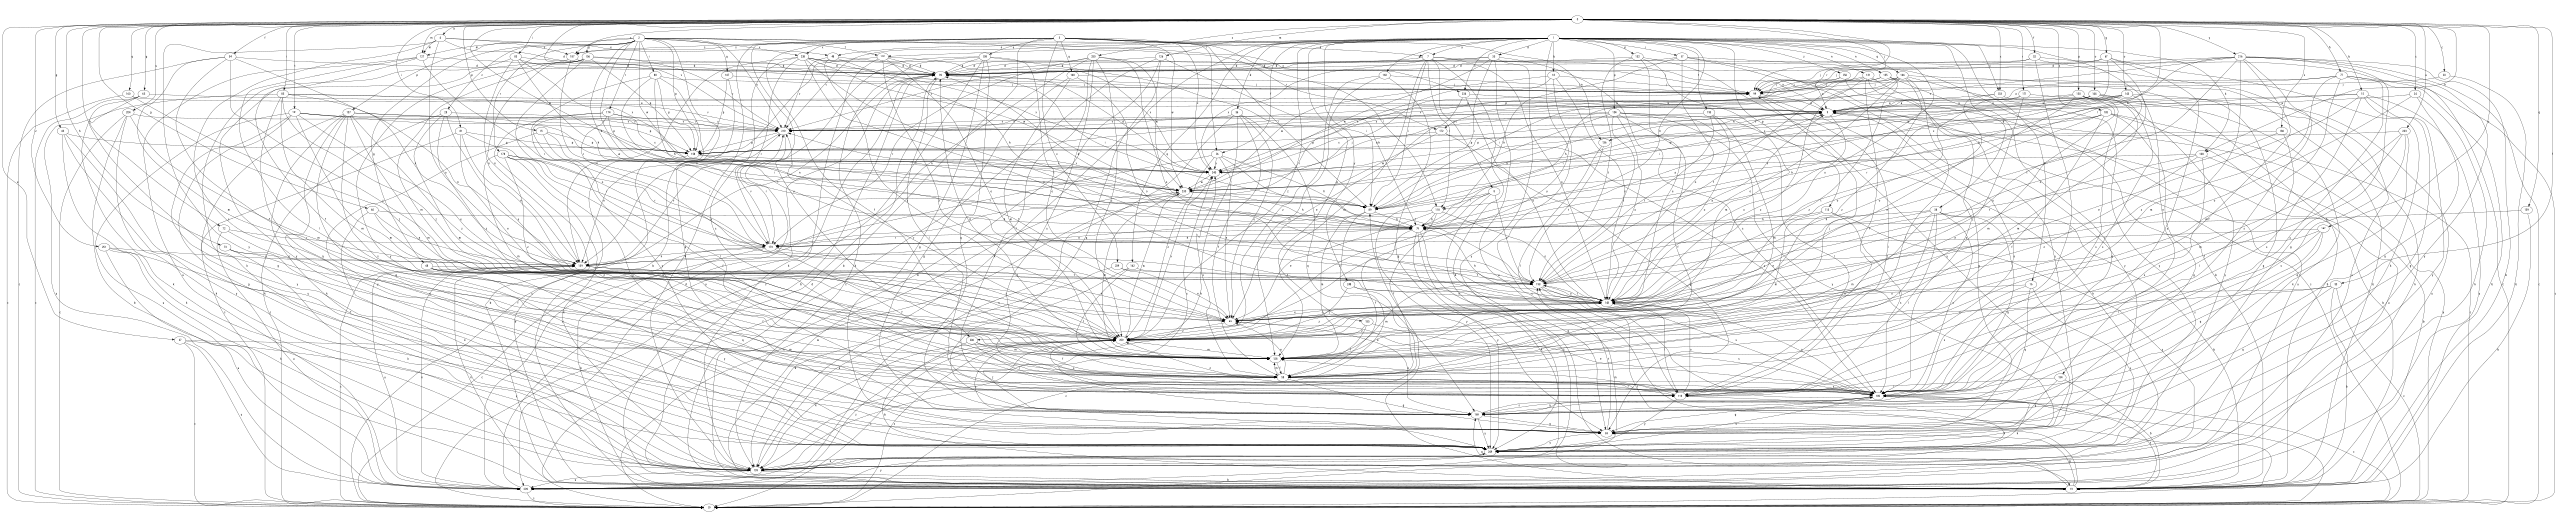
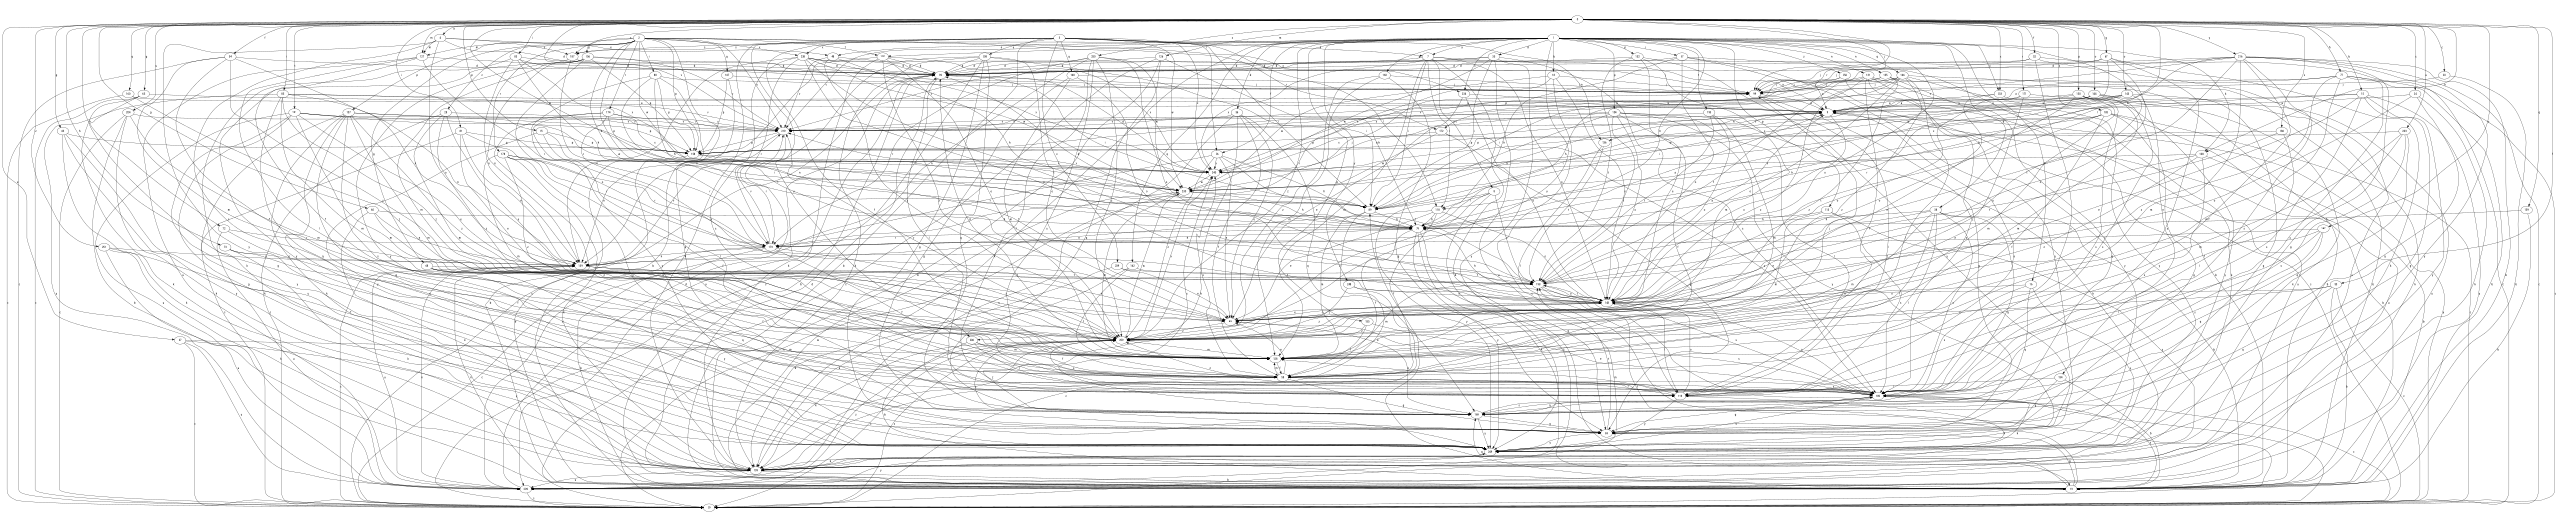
  strict digraph {
    fontname="Roboto Condensed"
    node [fontname="Roboto Condensed"]
    edge [fontname="Roboto Condensed"]
    0
    4
    15
    20
    24
    47
    50
    52
    54
    60
    63
    65
    67
    72
    73
    77
    81
    83
    85
    99
    108
    118
    126
    127
    143
    144
    147
    150
    151
    159
    160
    171
    172
    185
    186
    187
    191
    203
    204
    219
    230
    233
    n43 [label=216]
    250
    251
    48
    148
    39
    189
    249
    240
    9
    49
    69
    209
    19
    109
    169
    128
    29
    259
    158
    58
    139
    79
    179
    119
    89
    198
    1
    7
    16
    18
    35
    36
    38
    56
    87
    131
    134
    135
    152
    n83 [label=113]
    154
    155
    162
    163
    166
    193
    197
    206
    234
    248
    256
    8
    2
    28
    68
    88
    156
    157
    167
    174
    178
    238
    3
    136
    168
    208
    239
    0 -> 4 [label=a]
    0 -> 15 [label=b]
    0 -> 20 [label=c]
    0 -> 24 [label=c]
    0 -> 47 [label=e]
    0 -> 50 [label=f]
    0 -> 52 [label=f]
    0 -> 54 [label=f]
    0 -> 60 [label=g]
    0 -> 63 [label=g]
    0 -> 65 [label=g]
    0 -> 67 [label=g]
    0 -> 72 [label=h]
    0 -> 73 [label=h]
    0 -> 77 [label=h]
    0 -> 81 [label=i]
    0 -> 83 [label=i]
    0 -> 85 [label=i]
    0 -> 99 [label=j]
    0 -> 108 [label=k]
    0 -> 118 [label=l]
    0 -> 126 [label=m]
    0 -> 127 [label=m]
    0 -> 143 [label=o]
    0 -> 144 [label=o]
    0 -> 147 [label=o]
    0 -> 150 [label=p]
    0 -> 151 [label=p]
    0 -> 159 [label=q]
    0 -> 160 [label=q]
    0 -> 171 [label=r]
    0 -> 172 [label=r]
    0 -> 185 [label=s]
    0 -> 186 [label=s]
    0 -> 187 [label=s]
    0 -> 191 [label=t]
    0 -> 203 [label=u]
    0 -> 204 [label=u]
    0 -> 219 [label=v]
    0 -> 230 [label=w]
    0 -> 233 [label=x]
    0 -> n43 [label=y]
    0 -> 250 [label=z]
    0 -> 251 [label=z]
    4 -> 127 [label=m]
    4 -> 187 [label=s]
    4 -> 48 [label=e]
    4 -> 148 [label=o]
    4 -> 39 [label=d]
    4 -> 189 [label=s]
    4 -> 249 [label=y]
    15 -> 189 [label=s]
    15 -> 249 [label=y]
    15 -> 240 [label=x]
    15 -> 9 [label=a]
    15 -> 49 [label=e]
    15 -> 69 [label=g]
    15 -> 209 [label=u]
    20 -> 99 [label=j]
    20 -> 19 [label=b]
    24 -> 148 [label=o]
    24 -> 9 [label=a]
    24 -> 109 [label=k]
    24 -> 169 [label=q]
    47 -> 249 [label=y]
    47 -> 209 [label=u]
    47 -> 128 [label=m]
    47 -> 29 [label=c]
    50 -> 148 [label=o]
    50 -> 19 [label=b]
    50 -> 169 [label=q]
    50 -> 29 [label=c]
    50 -> 259 [label=z]
    52 -> 39 [label=d]
    52 -> 189 [label=s]
    52 -> 209 [label=u]
    52 -> 29 [label=c]
    52 -> 158 [label=p]
    54 -> 39 [label=d]
    54 -> 128 [label=m]
    54 -> 29 [label=c]
    54 -> 259 [label=z]
    54 -> 58 [label=f]
    54 -> 139 [label=n]
    60 -> 109 [label=k]
    60 -> 259 [label=z]
    60 -> 139 [label=n]
    60 -> 79 [label=h]
    63 -> 249 [label=y]
    63 -> 69 [label=g]
    63 -> 109 [label=k]
    63 -> 158 [label=p]
    65 -> 9 [label=a]
    65 -> 69 [label=g]
    65 -> 109 [label=k]
    65 -> 29 [label=c]
    67 -> 99 [label=j]
    67 -> 230 [label=w]
    67 -> 148 [label=o]
    67 -> 39 [label=d]
    67 -> 189 [label=s]
    67 -> 109 [label=k]
    72 -> 209 [label=u]
    72 -> 58 [label=f]
    72 -> 179 [label=r]
    73 -> 189 [label=s]
    73 -> 109 [label=k]
    73 -> 139 [label=n]
    77 -> 99 [label=j]
    77 -> 189 [label=s]
    77 -> 9 [label=a]
    77 -> 19 [label=b]
    77 -> 128 [label=m]
    77 -> 29 [label=c]
    77 -> 259 [label=z]
    81 -> 249 [label=y]
    81 -> 49 [label=e]
    81 -> 158 [label=p]
    81 -> 139 [label=n]
    81 -> 179 [label=r]
    83 -> 99 [label=j]
    83 -> 39 [label=d]
    83 -> 240 [label=x]
    83 -> 109 [label=k]
    83 -> 139 [label=n]
    83 -> 79 [label=h]
    85 -> 219 [label=v]
    85 -> 9 [label=a]
    85 -> 209 [label=u]
    85 -> 169 [label=q]
    85 -> 128 [label=m]
    85 -> 259 [label=z]
    85 -> 139 [label=n]
    99 -> 9 [label=a]
    99 -> 69 [label=g]
    99 -> 119 [label=l]
    108 -> 189 [label=s]
    108 -> 240 [label=x]
    108 -> 49 [label=e]
    108 -> 19 [label=b]
    108 -> 259 [label=z]
    118 -> 148 [label=o]
    118 -> 49 [label=e]
    118 -> 58 [label=f]
    118 -> 139 [label=n]
    118 -> 79 [label=h]
    126 -> 39 [label=d]
    126 -> 19 [label=b]
    126 -> 169 [label=q]
    126 -> 29 [label=c]
    126 -> 79 [label=h]
    127 -> 39 [label=d]
    127 -> 209 [label=u]
    127 -> 58 [label=f]
    127 -> 179 [label=r]
    127 -> 119 [label=l]
    143 -> 148 [label=o]
    143 -> 240 [label=x]
    143 -> 9 [label=a]
    143 -> 109 [label=k]
    143 -> 179 [label=r]
    143 -> 89 [label=i]
    144 -> 219 [label=v]
    144 -> 189 [label=s]
    144 -> 9 [label=a]
    144 -> 69 [label=g]
    144 -> 128 [label=m]
    144 -> 89 [label=i]
    147 -> 189 [label=s]
    147 -> 169 [label=q]
    147 -> 179 [label=r]
    147 -> 119 [label=l]
    147 -> 198 [label=t]
    150 -> 230 [label=w]
    150 -> 148 [label=o]
    150 -> 189 [label=s]
    150 -> 9 [label=a]
    150 -> 209 [label=u]
    150 -> 128 [label=m]
    151 -> 249 [label=y]
    151 -> 158 [label=p]
    151 -> 179 [label=r]
    151 -> 89 [label=i]
    159 -> 19 [label=b]
    159 -> 79 [label=h]
    160 -> 9 [label=a]
    160 -> 29 [label=c]
    160 -> 259 [label=z]
    171 -> 148 [label=o]
    171 -> 9 [label=a]
    171 -> 109 [label=k]
    171 -> 259 [label=z]
    172 -> 230 [label=w]
    172 -> 189 [label=s]
    172 -> 69 [label=g]
    172 -> 158 [label=p]
    185 -> 219 [label=v]
    185 -> 69 [label=g]
    185 -> 209 [label=u]
    185 -> 29 [label=c]
    185 -> 58 [label=f]
    185 -> 79 [label=h]
    185 -> 198 [label=t]
    186 -> 158 [label=p]
    186 -> 119 [label=l]
    186 -> 198 [label=t]
    187 -> 39 [label=d]
    187 -> 249 [label=y]
    187 -> 179 [label=r]
    191 -> 219 [label=v]
    191 -> 230 [label=w]
    191 -> 249 [label=y]
    191 -> 49 [label=e]
    191 -> 209 [label=u]
    191 -> 109 [label=k]
    191 -> 128 [label=m]
    191 -> 158 [label=p]
    203 -> 189 [label=s]
    203 -> 169 [label=q]
    203 -> 128 [label=m]
    203 -> 158 [label=p]
    203 -> 58 [label=f]
    204 -> 219 [label=v]
    204 -> 19 [label=b]
    204 -> 109 [label=k]
    204 -> 128 [label=m]
    204 -> 29 [label=c]
    219 -> 158 [label=p]
    219 -> 139 [label=n]
    219 -> 179 [label=r]
    230 -> 99 [label=j]
    230 -> 219 [label=v]
    230 -> 128 [label=m]
    230 -> 29 [label=c]
    230 -> 79 [label=h]
    230 -> 89 [label=i]
    233 -> 249 [label=y]
    233 -> 9 [label=a]
    233 -> 49 [label=e]
    n43 -> 99 [label=j]
    n43 -> 219 [label=v]
    n43 -> 39 [label=d]
    n43 -> 189 [label=s]
    n43 -> 249 [label=y]
    n43 -> 69 [label=g]
    n43 -> 19 [label=b]
    n43 -> 128 [label=m]
    n43 -> 29 [label=c]
    n43 -> 58 [label=f]
    n43 -> 79 [label=h]
    n43 -> 198 [label=t]
    250 -> 230 [label=w]
    250 -> 148 [label=o]
    250 -> 39 [label=d]
    250 -> 189 [label=s]
    250 -> 259 [label=z]
    250 -> 139 [label=n]
    250 -> 179 [label=r]
    250 -> 119 [label=l]
    251 -> 209 [label=u]
    251 -> 109 [label=k]
    251 -> 58 [label=f]
    251 -> 139 [label=n]
    48 -> 219 [label=v]
    48 -> 39 [label=d]
    48 -> 259 [label=z]
    48 -> 79 [label=h]
    148 -> 49 [label=e]
    148 -> 259 [label=z]
    148 -> 79 [label=h]
    148 -> 119 [label=l]
    148 -> 198 [label=t]
    39 -> 99 [label=j]
    39 -> 209 [label=u]
    39 -> 19 [label=b]
    39 -> 139 [label=n]
    39 -> 119 [label=l]
    39 -> 89 [label=i]
    189 -> 148 [label=o]
    189 -> 49 [label=e]
    189 -> 69 [label=g]
    189 -> 109 [label=k]
    189 -> 169 [label=q]
    189 -> 29 [label=c]
    189 -> 259 [label=z]
    249 -> 189 [label=s]
    249 -> 109 [label=k]
    240 -> 230 [label=w]
    240 -> 39 [label=d]
    240 -> 9 [label=a]
    9 -> 219 [label=v]
    9 -> 148 [label=o]
    9 -> 19 [label=b]
    9 -> 89 [label=i]
    9 -> 136 [label=n]
    49 -> 148 [label=o]
    49 -> 169 [label=q]
    49 -> 259 [label=z]
    69 -> 249 [label=y]
    69 -> 259 [label=z]
    69 -> 198 [label=t]
    209 -> 39 [label=d]
    209 -> 249 [label=y]
    209 -> 29 [label=c]
    209 -> 259 [label=z]
    209 -> 139 [label=n]
    19 -> 230 [label=w]
    19 -> 39 [label=d]
    19 -> 189 [label=s]
    19 -> 69 [label=g]
    19 -> 169 [label=q]
    19 -> 139 [label=n]
    19 -> 89 [label=i]
    19 -> 198 [label=t]
    109 -> 209 [label=u]
    109 -> 19 [label=b]
    169 -> 189 [label=s]
    169 -> 249 [label=y]
    169 -> 240 [label=x]
    169 -> 69 [label=g]
    169 -> 259 [label=z]
    128 -> 99 [label=j]
    128 -> 39 [label=d]
    128 -> 58 [label=f]
    29 -> 9 [label=a]
    29 -> 259 [label=z]
    259 -> 219 [label=v]
    259 -> 230 [label=w]
    259 -> 189 [label=s]
    259 -> 240 [label=x]
    259 -> 109 [label=k]
    259 -> 128 [label=m]
    259 -> 29 [label=c]
    158 -> 240 [label=x]
    158 -> 19 [label=b]
    158 -> 198 [label=t]
    58 -> 189 [label=s]
    58 -> 240 [label=x]
    58 -> 49 [label=e]
    58 -> 69 [label=g]
    58 -> 128 [label=m]
    58 -> 119 [label=l]
    139 -> 219 [label=v]
    139 -> 49 [label=e]
    139 -> 209 [label=u]
    139 -> 29 [label=c]
    139 -> 198 [label=t]
    79 -> 39 [label=d]
    79 -> 249 [label=y]
    79 -> 9 [label=a]
    79 -> 69 [label=g]
    79 -> 109 [label=k]
    79 -> 58 [label=f]
    79 -> 179 [label=r]
    179 -> 219 [label=v]
    179 -> 19 [label=b]
    179 -> 29 [label=c]
    179 -> 259 [label=z]
    179 -> 58 [label=f]
    179 -> 139 [label=n]
    179 -> 79 [label=h]
    119 -> 148 [label=o]
    119 -> 249 [label=y]
    119 -> 9 [label=a]
    119 -> 109 [label=k]
    119 -> 128 [label=m]
    89 -> 9 [label=a]
    89 -> 109 [label=k]
    89 -> 128 [label=m]
    89 -> 79 [label=h]
    198 -> 148 [label=o]
    198 -> 189 [label=s]
    198 -> 9 [label=a]
    198 -> 128 [label=m]
    198 -> 29 [label=c]
    1 -> 108 [label=k]
    1 -> 187 [label=s]
    1 -> 219 [label=v]
    1 -> 233 [label=x]
    1 -> 48 [label=e]
    1 -> 148 [label=o]
    1 -> 109 [label=k]
    1 -> 259 [label=z]
    1 -> 79 [label=h]
    1 -> 7 [label=a]
    1 -> 16 [label=b]
    1 -> 18 [label=b]
    1 -> 35 [label=d]
    1 -> 36 [label=d]
    1 -> 38 [label=d]
    1 -> 56 [label=f]
    1 -> 87 [label=i]
    1 -> 131 [label=n]
    1 -> 134 [label=n]
    1 -> 135 [label=n]
    1 -> 152 [label=p]
    1 -> n83 [label=p]
    1 -> 154 [label=p]
    1 -> 155 [label=p]
    1 -> 162 [label=q]
    1 -> 163 [label=q]
    1 -> 166 [label=q]
    1 -> 193 [label=t]
    1 -> 197 [label=t]
    1 -> 206 [label=u]
    1 -> 234 [label=x]
    1 -> 248 [label=y]
    1 -> 256 [label=z]
    7 -> 118 [label=l]
    7 -> 148 [label=o]
    7 -> 39 [label=d]
    7 -> 240 [label=x]
    7 -> 9 [label=a]
    7 -> 19 [label=b]
    7 -> 128 [label=m]
    7 -> 89 [label=i]
    7 -> 8 [label=a]
    16 -> 148 [label=o]
    16 -> 189 [label=s]
    16 -> 249 [label=y]
    16 -> 169 [label=q]
    18 -> 99 [label=j]
    18 -> 230 [label=w]
    18 -> 148 [label=o]
    18 -> 29 [label=c]
    18 -> 179 [label=r]
    35 -> 219 [label=v]
    35 -> 230 [label=w]
    35 -> 39 [label=d]
    35 -> 189 [label=s]
    35 -> 249 [label=y]
    35 -> 209 [label=u]
    35 -> 89 [label=i]
    36 -> 219 [label=v]
    36 -> 49 [label=e]
    36 -> 209 [label=u]
    36 -> 109 [label=k]
    36 -> 169 [label=q]
    36 -> 58 [label=f]
    38 -> 189 [label=s]
    38 -> 49 [label=e]
    38 -> 19 [label=b]
    38 -> 169 [label=q]
    38 -> 128 [label=m]
    38 -> 58 [label=f]
    38 -> 79 [label=h]
    38 -> 119 [label=l]
    56 -> 240 [label=x]
    56 -> 49 [label=e]
    56 -> 259 [label=z]
    56 -> 79 [label=h]
    56 -> 179 [label=r]
    56 -> 198 [label=t]
    87 -> 148 [label=o]
    87 -> 39 [label=d]
    87 -> 249 [label=y]
    87 -> 19 [label=b]
    87 -> 29 [label=c]
    87 -> 79 [label=h]
    131 -> 99 [label=j]
    131 -> 189 [label=s]
    131 -> 209 [label=u]
+   131 -> 109 [label=k]
    131 -> 259 [label=z]
    131 -> 58 [label=f]
    131 -> 198 [label=t]
    134 -> 69 [label=g]
    134 -> 19 [label=b]
    134 -> 119 [label=l]
    135 -> 99 [label=j]
    135 -> 240 [label=x]
    135 -> 69 [label=g]
    135 -> 19 [label=b]
    135 -> 259 [label=z]
    152 -> 39 [label=d]
    152 -> 249 [label=y]
    152 -> 49 [label=e]
    152 -> 128 [label=m]
    152 -> 198 [label=t]
    n83 -> 189 [label=s]
    n83 -> 209 [label=u]
    n83 -> 128 [label=m]
    n83 -> 79 [label=h]
    154 -> 219 [label=v]
    154 -> 148 [label=o]
    154 -> 249 [label=y]
    154 -> 240 [label=x]
    154 -> 109 [label=k]
    154 -> 58 [label=f]
    154 -> 119 [label=l]
    154 -> 89 [label=i]
    154 -> 198 [label=t]
    155 -> 189 [label=s]
    155 -> 259 [label=z]
    155 -> 58 [label=f]
    162 -> 109 [label=k]
    162 -> 58 [label=f]
    162 -> 198 [label=t]
    163 -> 99 [label=j]
    163 -> 69 [label=g]
    163 -> 128 [label=m]
    163 -> 259 [label=z]
    166 -> 99 [label=j]
    166 -> 148 [label=o]
    166 -> 249 [label=y]
    166 -> 240 [label=x]
    166 -> 19 [label=b]
    166 -> 259 [label=z]
    166 -> 79 [label=h]
    166 -> 119 [label=l]
    166 -> 89 [label=i]
    193 -> 219 [label=v]
    193 -> 148 [label=o]
    193 -> 128 [label=m]
    193 -> 198 [label=t]
    197 -> 39 [label=d]
    197 -> 240 [label=x]
    197 -> 49 [label=e]
    197 -> 109 [label=k]
    197 -> 259 [label=z]
    197 -> 139 [label=n]
    206 -> 19 [label=b]
    206 -> 128 [label=m]
    206 -> 58 [label=f]
    206 -> 119 [label=l]
    234 -> 148 [label=o]
    234 -> 9 [label=a]
    234 -> 49 [label=e]
    248 -> 148 [label=o]
    248 -> 29 [label=c]
    248 -> 259 [label=z]
    256 -> 99 [label=j]
    256 -> 249 [label=y]
    256 -> 9 [label=a]
    8 -> 118 [label=l]
    8 -> 249 [label=y]
    8 -> 29 [label=c]
    8 -> 259 [label=z]
    8 -> 198 [label=t]
    2 -> 127 [label=m]
    2 -> 172 [label=r]
    2 -> 219 [label=v]
    2 -> 230 [label=w]
    2 -> 19 [label=b]
    2 -> 158 [label=p]
    2 -> 79 [label=h]
    2 -> 89 [label=i]
    2 -> 197 [label=t]
    2 -> 234 [label=x]
    2 -> 28 [label=c]
    2 -> 68 [label=g]
    2 -> 88 [label=i]
    2 -> 156 [label=p]
    2 -> 157 [label=p]
    2 -> 167 [label=q]
    2 -> 174 [label=r]
    2 -> 178 [label=r]
    2 -> 238 [label=x]
    28 -> 219 [label=v]
    28 -> 49 [label=e]
    28 -> 128 [label=m]
    28 -> 29 [label=c]
    28 -> 259 [label=z]
    68 -> 249 [label=y]
    68 -> 169 [label=q]
    68 -> 58 [label=f]
    68 -> 198 [label=t]
    88 -> 99 [label=j]
    88 -> 249 [label=y]
    88 -> 29 [label=c]
    88 -> 158 [label=p]
    88 -> 79 [label=h]
    88 -> 198 [label=t]
    156 -> 219 [label=v]
    156 -> 148 [label=o]
    156 -> 39 [label=d]
    156 -> 249 [label=y]
    156 -> 128 [label=m]
    156 -> 158 [label=p]
    156 -> 139 [label=n]
    157 -> 219 [label=v]
    157 -> 189 [label=s]
    157 -> 249 [label=y]
    157 -> 69 [label=g]
    157 -> 109 [label=k]
    157 -> 128 [label=m]
    157 -> 29 [label=c]
    157 -> 259 [label=z]
    157 -> 158 [label=p]
    167 -> 99 [label=j]
    167 -> 169 [label=q]
    167 -> 158 [label=p]
    174 -> 219 [label=v]
    174 -> 240 [label=x]
    174 -> 49 [label=e]
    174 -> 19 [label=b]
    174 -> 119 [label=l]
    174 -> 89 [label=i]
    178 -> 189 [label=s]
    178 -> 240 [label=x]
    178 -> 109 [label=k]
    178 -> 128 [label=m]
    178 -> 259 [label=z]
    178 -> 58 [label=f]
    178 -> 179 [label=r]
    238 -> 99 [label=j]
    238 -> 230 [label=w]
    238 -> 148 [label=o]
    238 -> 39 [label=d]
    238 -> 189 [label=s]
    238 -> 240 [label=x]
    238 -> 139 [label=n]
    238 -> 179 [label=r]
    238 -> 198 [label=t]
    3 -> 118 [label=l]
    3 -> 187 [label=s]
    3 -> 230 [label=w]
    3 -> 240 [label=x]
    3 -> 19 [label=b]
    3 -> 109 [label=k]
    3 -> 58 [label=f]
    3 -> 89 [label=i]
    3 -> 7 [label=a]
    3 -> 56 [label=f]
    3 -> 206 [label=u]
    3 -> 238 [label=x]
    3 -> 136 [label=n]
    3 -> 168 [label=q]
    3 -> 208 [label=u]
    3 -> 239 [label=x]
    136 -> 119 [label=l]
    136 -> 198 [label=t]
    168 -> 99 [label=j]
    168 -> 148 [label=o]
    168 -> 69 [label=g]
    168 -> 128 [label=m]
    208 -> 39 [label=d]
    208 -> 49 [label=e]
    208 -> 69 [label=g]
    208 -> 209 [label=u]
    208 -> 109 [label=k]
    208 -> 169 [label=q]
    208 -> 29 [label=c]
    208 -> 89 [label=i]
    239 -> 49 [label=e]
    239 -> 109 [label=k]
    239 -> 198 [label=t]
  }
